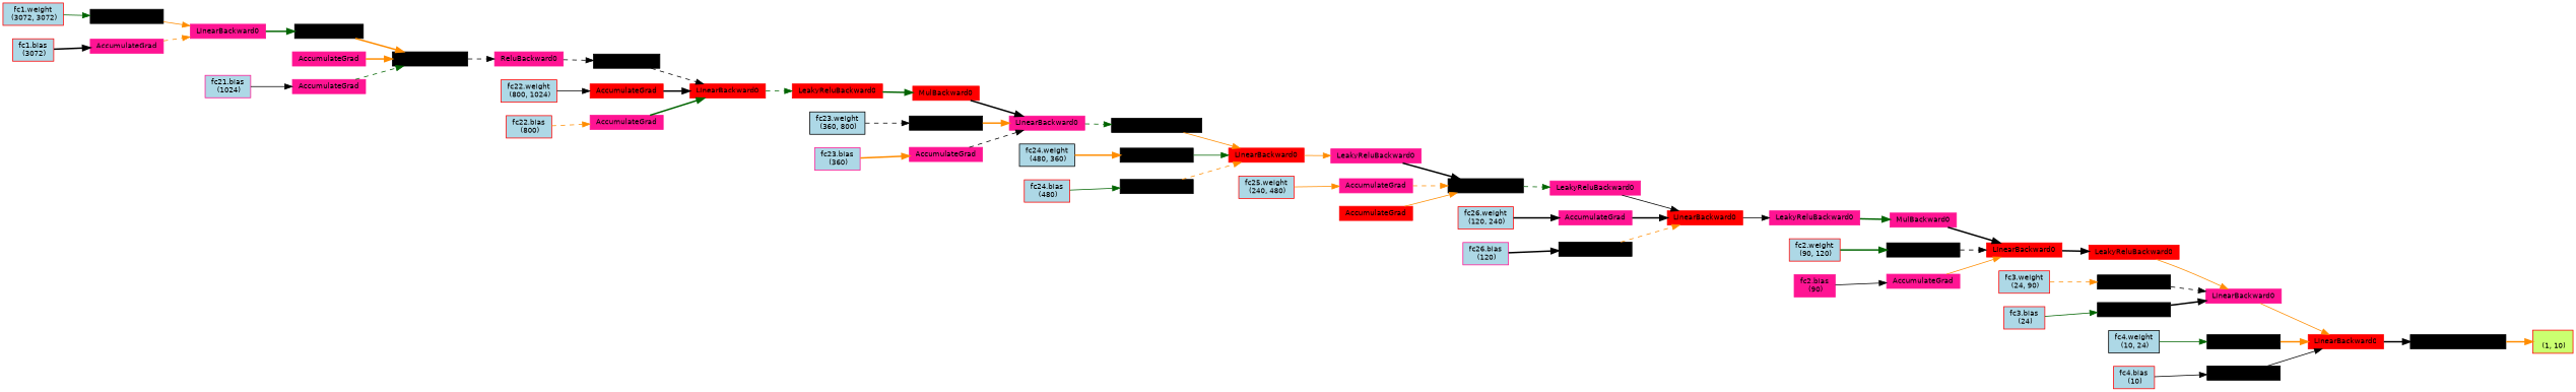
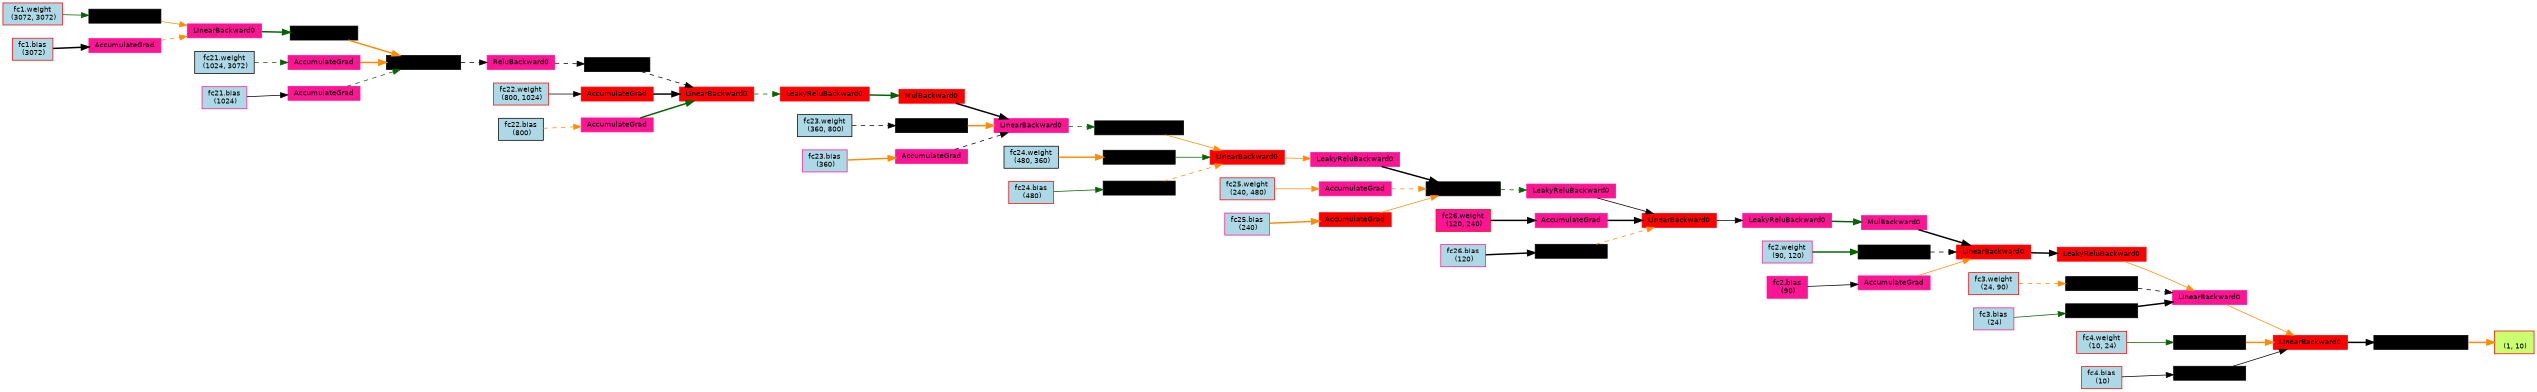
  digraph {
    fontname="DejaVu Sans"
    rankdir=LR
    node [align=left color=red fontname="DejaVu Sans" fontsize=10 ranksep=0.1 shape=box style=filled]
    edge [color=black fontname="DejaVu Sans" style=bold]
    n1 [fillcolor=darkolivegreen1 height=0.2 label="\n (1, 10)"]
    n2 [color=black height=0.2 label=LogSoftmaxBackward0]
    n3 [height=0.2 label=LinearBackward0]
    n4 [color=deeppink height=0.2 label=LinearBackward0]
    n5 [height=0.2 label=LeakyReluBackward0]
    n6 [height=0.2 label=LinearBackward0]
    n7 [color=deeppink height=0.2 label=MulBackward0]
    n8 [color=deeppink height=0.2 label=LeakyReluBackward0]
    n9 [height=0.2 label=LinearBackward0]
    n10 [color=deeppink height=0.2 label=LeakyReluBackward0]
    n11 [color=black height=0.2 label=LinearBackward0]
    n12 [color=deeppink height=0.2 label=LeakyReluBackward0]
    n13 [height=0.2 label=LinearBackward0]
    n14 [color=black height=0.2 label=LeakyReluBackward0]
    n15 [color=deeppink height=0.2 label=LinearBackward0]
    n16 [height=0.2 label=MulBackward0]
    n17 [height=0.2 label=LeakyReluBackward0]
    n18 [height=0.2 label=LinearBackward0]
    n19 [color=black height=0.2 label=MulBackward0]
    n20 [color=deeppink height=0.2 label=ReluBackward0]
    n21 [color=black height=0.2 label=LinearBackward0]
    n22 [color=black height=0.2 label=ReluBackward0]
    n23 [color=deeppink height=0.2 label=LinearBackward0]
    n24 [color=black height=0.2 label=AccumulateGrad]
    n25 [fillcolor=lightblue height=0.2 label="fc1.weight\n (3072, 3072)"]
    n26 [color=deeppink height=0.2 label=AccumulateGrad]
    n27 [fillcolor=lightblue height=0.2 label="fc1.bias\n (3072)"]
    n28 [color=deeppink height=0.2 label=AccumulateGrad]
+   n29 [color=black fillcolor=lightblue height=0.2 label="fc21.weight\n (1024, 3072)"]
    n30 [color=deeppink height=0.2 label=AccumulateGrad]
    n31 [color=deeppink fillcolor=lightblue height=0.2 label="fc21.bias\n (1024)"]
    n32 [height=0.2 label=AccumulateGrad]
    n33 [fillcolor=lightblue height=0.2 label="fc22.weight\n (800, 1024)"]
    n34 [color=deeppink height=0.2 label=AccumulateGrad]
-   n35 [fillcolor=lightblue height=0.2 label="fc22.bias\n (800)"]
+   n35 [color=black fillcolor=lightblue height=0.2 label="fc22.bias\n (800)"]
    n36 [color=black height=0.2 label=AccumulateGrad]
    n37 [color=black fillcolor=lightblue height=0.2 label="fc23.weight\n (360, 800)"]
    n38 [color=deeppink height=0.2 label=AccumulateGrad]
    n39 [color=deeppink fillcolor=lightblue height=0.2 label="fc23.bias\n (360)"]
    n40 [color=black height=0.2 label=AccumulateGrad]
    n41 [color=black fillcolor=lightblue height=0.2 label="fc24.weight\n (480, 360)"]
    n42 [color=black height=0.2 label=AccumulateGrad]
    n43 [fillcolor=lightblue height=0.2 label="fc24.bias\n (480)"]
    n44 [color=deeppink height=0.2 label=AccumulateGrad]
    n45 [fillcolor=lightblue height=0.2 label="fc25.weight\n (240, 480)"]
    n46 [height=0.2 label=AccumulateGrad]
+   n47 [color=deeppink fillcolor=lightblue height=0.2 label="fc25.bias\n (240)"]
    n48 [color=deeppink height=0.2 label=AccumulateGrad]
-   n49 [fillcolor=lightblue height=0.2 label="fc26.weight\n (120, 240)"]
+   n49 [fillcolor=deeppink height=0.2 label="fc26.weight\n (120, 240)"]
    n50 [color=black height=0.2 label=AccumulateGrad]
    n51 [color=deeppink fillcolor=lightblue height=0.2 label="fc26.bias\n (120)"]
    n52 [color=black height=0.2 label=AccumulateGrad]
-   n53 [fillcolor=lightblue height=0.2 label="fc2.weight\n (90, 120)"]
+   n53 [color=deeppink fillcolor=lightblue height=0.2 label="fc2.weight\n (90, 120)"]
    n54 [color=deeppink height=0.2 label=AccumulateGrad]
    n55 [color=deeppink fillcolor=deeppink height=0.2 label="fc2.bias\n (90)"]
    n56 [color=black height=0.2 label=AccumulateGrad]
    n57 [fillcolor=lightblue height=0.2 label="fc3.weight\n (24, 90)"]
    n58 [color=black height=0.2 label=AccumulateGrad]
-   n59 [fillcolor=lightblue height=0.2 label="fc3.bias\n (24)"]
+   n59 [color=deeppink fillcolor=lightblue height=0.2 label="fc3.bias\n (24)"]
    n60 [color=black height=0.2 label=AccumulateGrad]
-   n61 [color=black fillcolor=lightblue height=0.2 label="fc4.weight\n (10, 24)"]
+   n61 [fillcolor=lightblue height=0.2 label="fc4.weight\n (10, 24)"]
    n62 [color=black height=0.2 label=AccumulateGrad]
    n63 [fillcolor=lightblue height=0.2 label="fc4.bias\n (10)"]
    n2 -> n1 [color=darkorange]
    n3 -> n2
    n4 -> n3 [color=darkorange style=solid]
    n5 -> n4 [color=darkorange style=solid]
    n6 -> n5
    n7 -> n6
    n8 -> n7 [color=darkgreen]
    n9 -> n8 [style=solid]
    n10 -> n9 [style=solid]
    n11 -> n10 [color=darkgreen style=dashed]
    n12 -> n11
    n13 -> n12 [color=darkorange style=solid]
    n14 -> n13 [color=darkorange style=solid]
    n15 -> n14 [color=darkgreen style=dashed]
    n16 -> n15
    n17 -> n16 [color=darkgreen]
    n18 -> n17 [color=darkgreen style=dashed]
    n19 -> n18 [style=dashed]
    n20 -> n19 [style=dashed]
    n21 -> n20 [style=dashed]
    n22 -> n21 [color=darkorange]
    n23 -> n22 [color=darkgreen]
    n24 -> n23 [color=darkorange style=solid]
    n25 -> n24 [color=darkgreen style=solid]
    n26 -> n23 [color=darkorange style=dashed]
    n27 -> n26
    n28 -> n21 [color=darkorange]
+   n29 -> n28 [color=darkgreen style=dashed]
    n30 -> n21 [color=darkgreen style=dashed]
    n31 -> n30 [style=solid]
    n32 -> n18
    n33 -> n32 [style=solid]
    n34 -> n18 [color=darkgreen]
    n35 -> n34 [color=darkorange style=dashed]
    n36 -> n15 [color=darkorange]
    n37 -> n36 [style=dashed]
    n38 -> n15 [style=dashed]
    n39 -> n38 [color=darkorange]
    n40 -> n13 [color=darkgreen style=solid]
    n41 -> n40 [color=darkorange]
    n42 -> n13 [color=darkorange style=dashed]
    n43 -> n42 [color=darkgreen style=solid]
    n44 -> n11 [color=darkorange style=dashed]
    n45 -> n44 [color=darkorange style=solid]
    n46 -> n11 [color=darkorange style=solid]
+   n47 -> n46 [color=darkorange]
    n48 -> n9
    n49 -> n48
    n50 -> n9 [color=darkorange style=dashed]
    n51 -> n50
    n52 -> n6 [style=dashed]
    n53 -> n52 [color=darkgreen]
    n54 -> n6 [color=darkorange style=solid]
    n55 -> n54 [style=solid]
    n56 -> n4 [style=dashed]
    n57 -> n56 [color=darkorange style=dashed]
    n58 -> n4
    n59 -> n58 [color=darkgreen style=solid]
    n60 -> n3 [color=darkorange]
    n61 -> n60 [color=darkgreen style=solid]
    n62 -> n3 [style=solid]
    n63 -> n62 [style=solid]
  }
